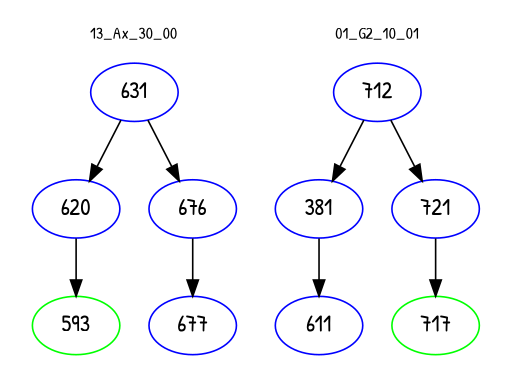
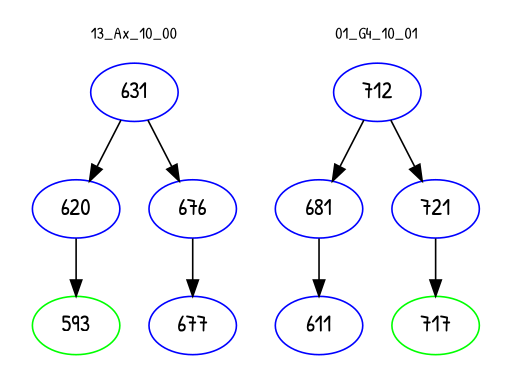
  digraph {
    fontname="Patrick Hand"
    node [color=blue fontname="Patrick Hand"]
    edge [color=black fontname="Patrick Hand"]
    n1 [label=631]
    n2 [label=620]
    n3 [label=676]
    n4 [color=green label=593]
    n5 [label=677]
    n6 [label=712]
-   n7 [label=381]
+   n7 [label=681]
    n8 [label=721]
    n9 [label=611]
    n10 [color=green label=717]
    subgraph cluster_1 {
      color=white
      fontsize=10
-     label="13_Ax_30_00"
+     label="13_Ax_10_00"
      n1
      n2
      n3
      n4
      n5
    }
    subgraph cluster_2 {
      color=white
      fontsize=10
-     label="01_G2_10_01"
+     label="01_G4_10_01"
      n6
      n7
      n8
      n9
      n10
    }
    n1 -> n2
    n1 -> n3
    n2 -> n4
    n3 -> n5
    n6 -> n7
    n6 -> n8
    n7 -> n9
    n8 -> n10
  }
